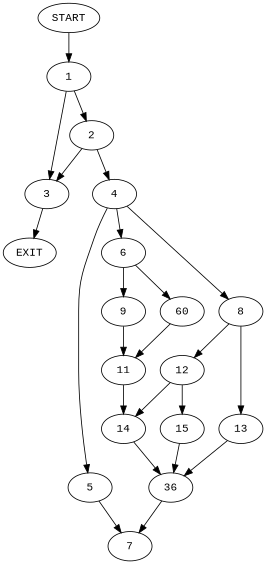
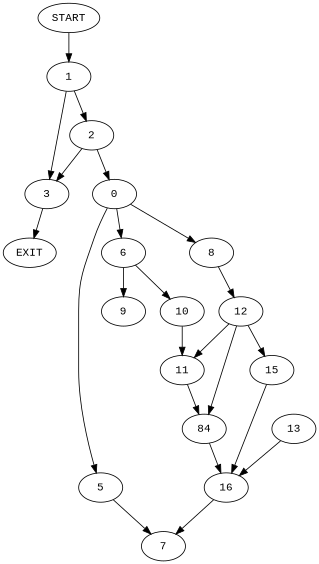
  digraph {
    fontname="Liberation Mono"
    node [fontname="Liberation Mono"]
    edge [fontname="Liberation Mono"]
    n1 [label=START]
    1
    2
    3
    n5 [label=EXIT]
-   4
+   4 [label=0]
    5
    6
    8
    7
    9
-   10 [label=60]
+   10
    12
    13
    11
-   14
+   14 [label=84]
    15
-   16 [label=36]
+   16
    n1 -> 1
    1 -> 2
    1 -> 3
    2 -> 3
    2 -> 4
    3 -> n5
    4 -> 5
    4 -> 6
    4 -> 8
    5 -> 7
    6 -> 9
    6 -> 10
    8 -> 12
-   8 -> 13
-   9 -> 11
+   12 -> 11
    10 -> 11
    12 -> 14
    12 -> 15
    13 -> 16
    11 -> 14
    14 -> 16
    15 -> 16
    16 -> 7
  }
